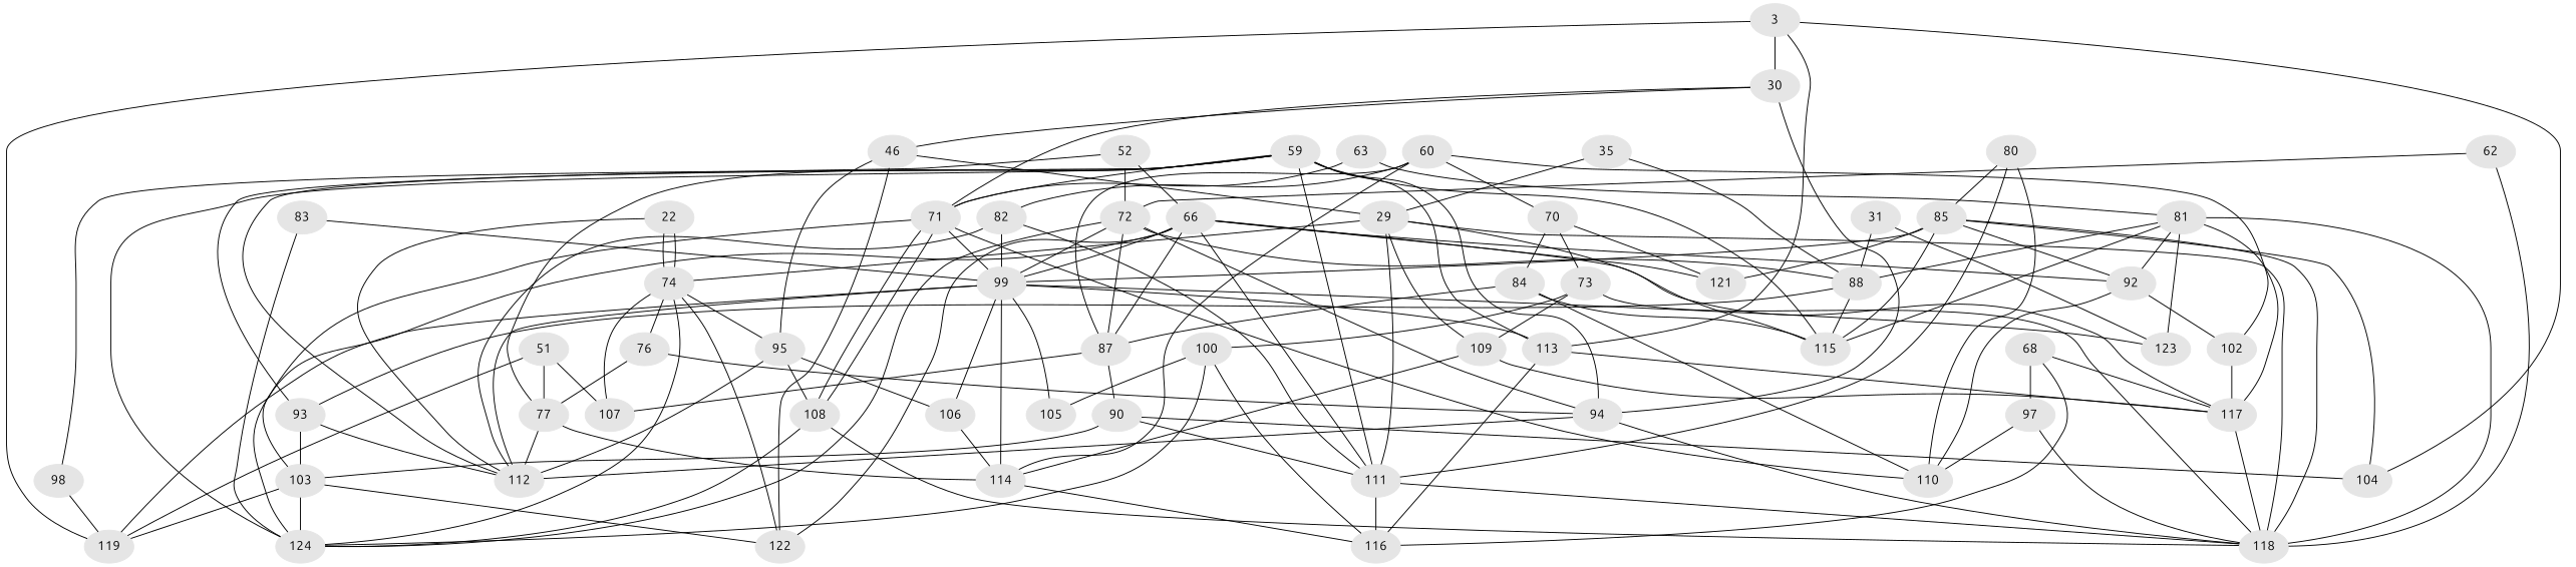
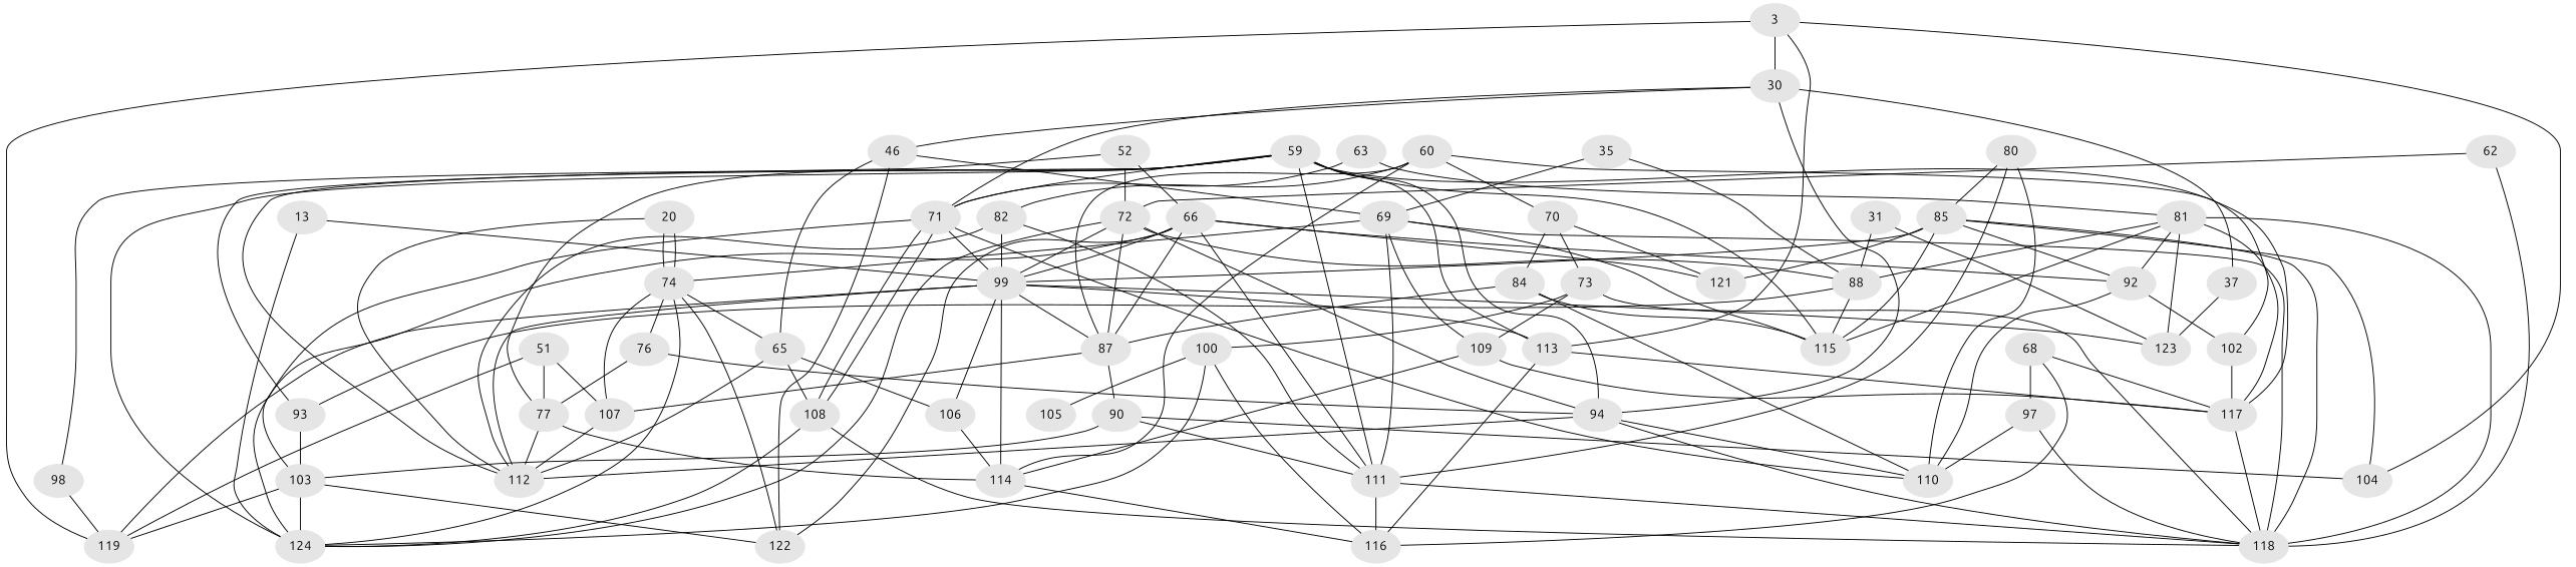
  graph {
    fontname=Ubuntu
    node [color=gray90 fontname=Ubuntu style=filled]
    edge [fontname=Ubuntu]
    30 [super="+12"]
+   37
    46
    71 [super="+5"]
    94 [super="+36+56"]
    3
    104
    113
    119
    117 [super="+32+78"]
    116 [super="+13"]
    74 [super="+34"]
-   95 [super="+48+91"]
+   95 [super="+48+91" label=65]
    122 [super="+9"]
    107 [super="+96"]
    124 [super="+16+120"]
    76 [super="+47"]
-   22
+   22 [label=20]
    112 [super="+75"]
    123
-   69 [super="+64" label=29]
+   69 [super="+64"]
    99 [super="+44+55+67"]
    103
    108
    110
    118 [super="+26"]
    31
    88
    93
    115 [super="+65+89"]
    111 [super="+42+38"]
    109 [super="+86"]
    35
    106
    77 [super="+57"]
    114 [super="+61+101"]
    51
    66 [super="+28+45"]
    87 [super="+50"]
    92
    121
    n42 [label=52]
    72 [super="+49"]
    59 [super="+23+41"]
    98
    60 [super="+27"]
    70
    82
    102
    73
    84
    90 [super="+43"]
    62
    63
    81 [super="+33"]
    105
    97 [super="+11"]
    68
    100
    85 [super="+21"]
    80
-   83
+   83 [label=13]
+   30 -- 37
    30 -- 46
    30 -- 71
    30 -- 94
+   37 -- 123
    46 -- 95
    46 -- 122
    46 -- 69
    71 -- 99
    71 -- 103
    71 -- 108
    71 -- 108
    71 -- 110
    94 -- 112
+   94 -- 110
    94 -- 118
    3 -- 30 [weight=2]
    3 -- 104
    3 -- 113
    3 -- 119
    113 -- 117
    113 -- 116
    117 -- 118
    74 -- 95
    74 -- 122
    74 -- 107 [weight=2]
    74 -- 124
    74 -- 76
    95 -- 112 [weight=2]
    95 -- 108
    95 -- 106
-   93 -- 112 [weight=2]
+   107 -- 112 [weight=2]
    76 -- 94
    76 -- 77
    22 -- 74 [weight=2]
    22 -- 74
    22 -- 112
    69 -- 74
    69 -- 118
    69 -- 115
    69 -- 111
    69 -- 109 [weight=2]
    99 -- 113
    99 -- 119
    99 -- 112
    99 -- 123
    99 -- 106
    99 -- 114 [weight=2]
-   99 -- 105
+   99 -- 87
    103 -- 119
    103 -- 122
    103 -- 124
    108 -- 124
    108 -- 118
    31 -- 123
    31 -- 88
    88 -- 93
    88 -- 115
    93 -- 103
    111 -- 116
    111 -- 118
    109 -- 117
    109 -- 114 [weight=2]
    35 -- 69
    35 -- 88
    106 -- 114 [weight=2]
    77 -- 112
    77 -- 114 [weight=2]
    114 -- 116
    51 -- 119
    51 -- 107
    51 -- 77
-   66 -- 117 [weight=3]
+   59 -- 117 [weight=3]
    66 -- 122
    66 -- 124 [weight=2]
    66 -- 99 [weight=3]
    66 -- 111
    66 -- 87 [weight=2]
    66 -- 92
    66 -- 121 [weight=2]
    87 -- 107
    87 -- 90
    92 -- 110
    92 -- 102
    n42 -- 93
    n42 -- 66
    n42 -- 72
    72 -- 94
    72 -- 124 [weight=2]
    72 -- 99
    72 -- 88 [weight=2]
    72 -- 87
    59 -- 71
    59 -- 94 [weight=2]
    59 -- 113
    59 -- 124 [weight=2]
    59 -- 112
    59 -- 115
    59 -- 111 [weight=2]
    59 -- 77
    59 -- 98
    98 -- 119
    60 -- 114
    60 -- 87
    60 -- 70
    60 -- 82
    60 -- 102
    70 -- 121
    70 -- 73
    70 -- 84
    82 -- 112
    82 -- 99
    82 -- 111
    102 -- 117
    73 -- 118
    73 -- 109
    73 -- 100
    84 -- 110
    84 -- 115
    84 -- 87
    90 -- 104
    90 -- 103
    90 -- 111
    62 -- 118
    62 -- 72
    63 -- 71
    63 -- 81
    81 -- 117 [weight=2]
    81 -- 123
    81 -- 118 [weight=3]
    81 -- 88
    81 -- 115 [weight=2]
    81 -- 92
    97 -- 110
    97 -- 118
    68 -- 117
    68 -- 116
    68 -- 97
    100 -- 116
    100 -- 124
    100 -- 105
    85 -- 104
    85 -- 99 [weight=2]
    85 -- 118
    85 -- 115 [weight=2]
    85 -- 92
    85 -- 121 [weight=2]
    80 -- 110
    80 -- 111
    80 -- 85
    83 -- 124
    83 -- 99
  }
